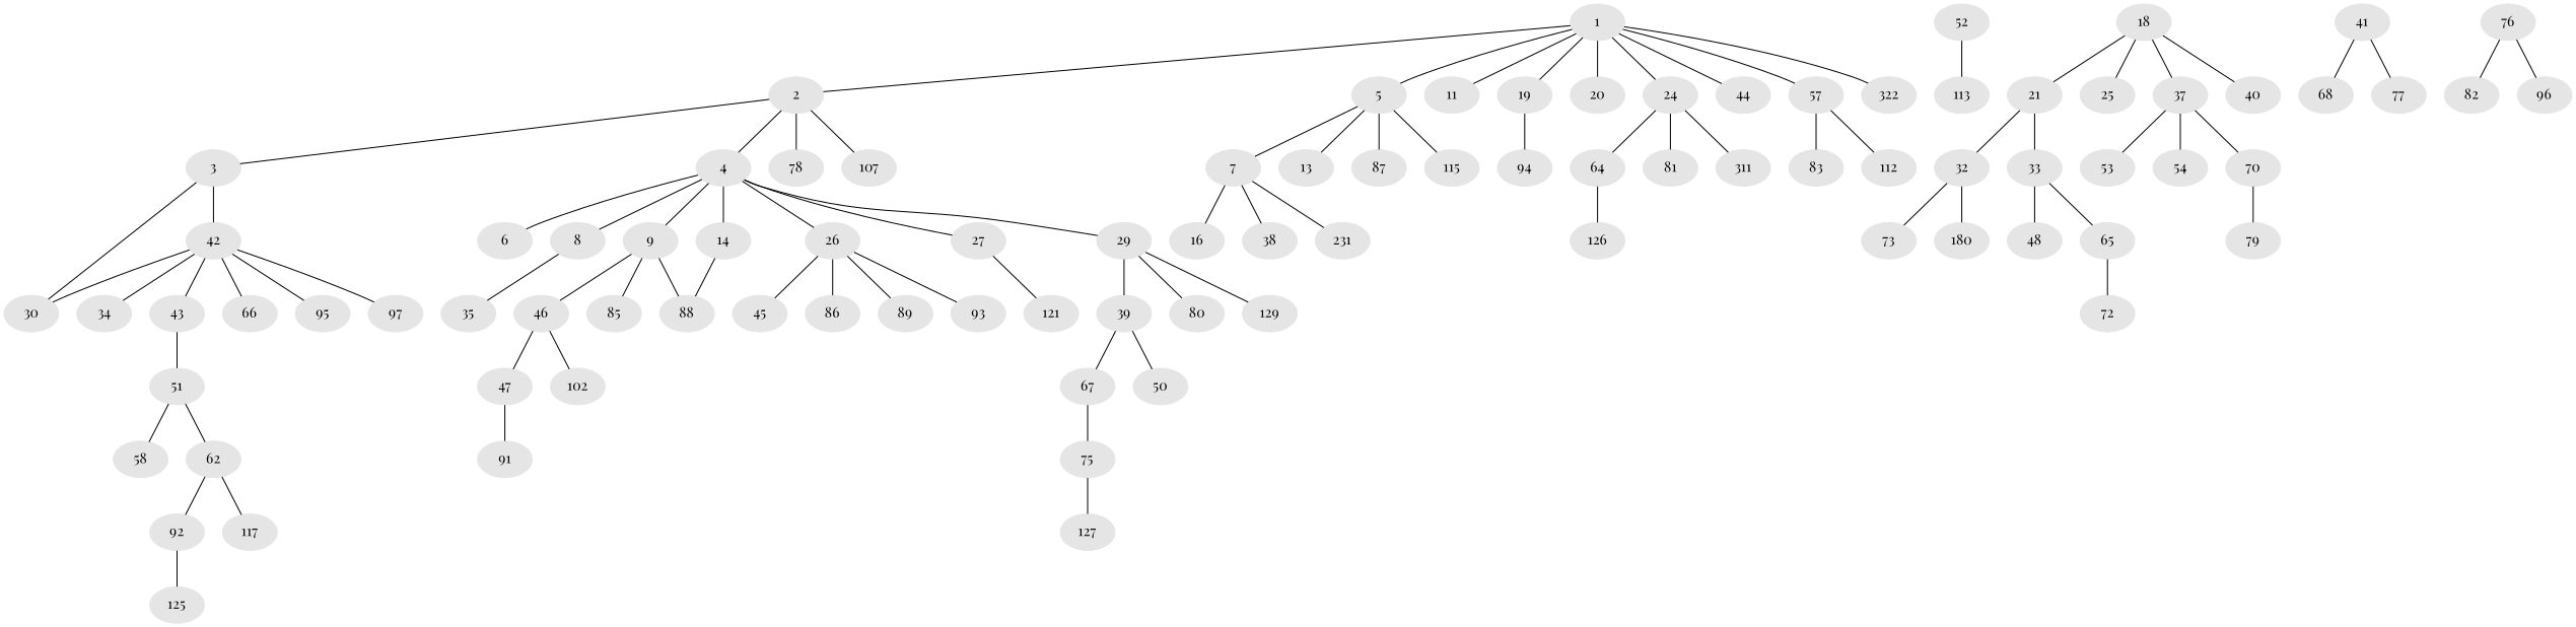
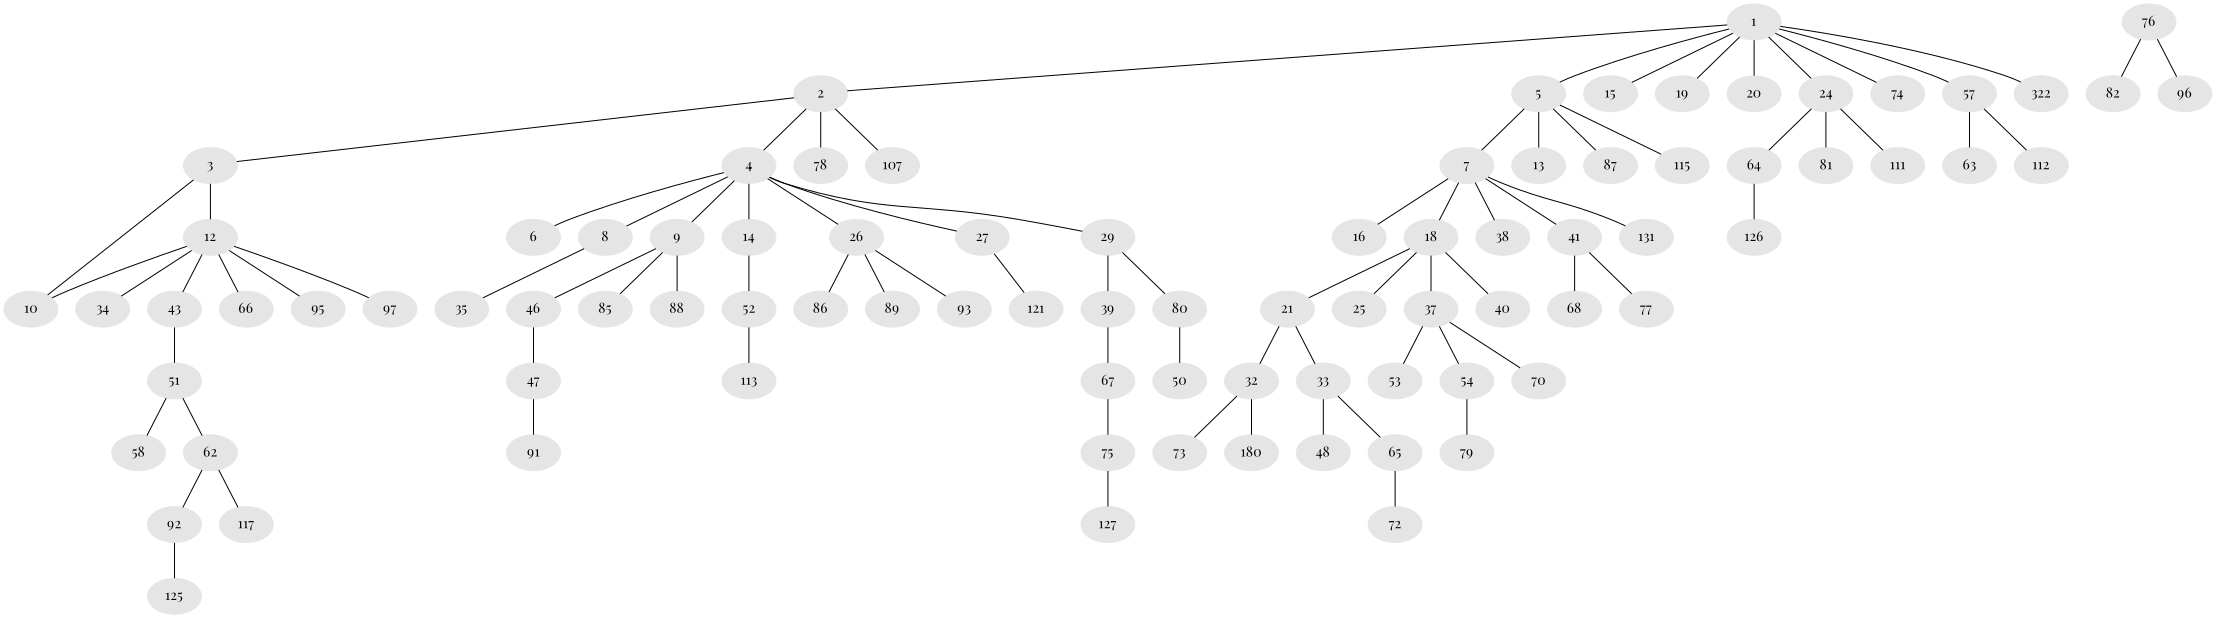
  graph {
    fontname="Playfair Display"
    node [color=gray90 fontname="Playfair Display" style=filled]
    edge [fontname="Playfair Display"]
    1 [super="+31"]
    2 [super="+99"]
    5
-   15 [label=11]
+   15
    19 [super="+128"]
    20 [super="+133"]
    24 [super="+109"]
-   44 [super="+71"]
+   44 [super="+71" label=74]
    57
    n10 [label=322]
    3 [super="+59"]
    4 [super="+17"]
    78
    107
    7 [super="+10"]
    13 [super="+103"]
    87
    115
-   94
    64
    81
-   111 [label=311]
-   83
+   111
+   83 [label=63]
    112
-   12 [super="+23" label=42]
-   30
+   12 [super="+23"]
+   30 [label=10]
    6 [super="+36"]
    8 [super="+60"]
    9 [super="+11"]
    14 [super="+106"]
    26 [super="+56"]
    27 [super="+123"]
    29 [super="+42"]
    34 [super="+114"]
    43
    66
    95
    97
    35
    46
    85
    88
    52 [super="+84"]
-   45 [super="+120"]
    86
    89
    93
    121
    39 [super="+49"]
    80 [super="+118"]
-   129
    16
    18 [super="+28"]
    38
    41 [super="+63"]
-   131 [label=231]
+   131
    21 [super="+22"]
    25 [super="+61"]
    37 [super="+69"]
    40 [super="+132"]
    68
    77 [super="+119"]
    47
-   102
    51 [super="+55"]
    76 [super="+90"]
    82
    96 [super="+98"]
    113
    32 [super="+130"]
    33 [super="+108"]
    53
    54
    70 [super="+74"]
    73
    n76 [label=180]
    48
    65
    126
    67
    50 [super="+124"]
    75 [super="+100"]
    72
    79 [super="+105"]
    58
    62 [super="+101"]
    91 [super="+116"]
    92 [super="+104"]
    117
    125
    127
    1 -- 2
    1 -- 5
    1 -- 15
    1 -- 19
    1 -- 20
    1 -- 24
    1 -- 44
    1 -- 57
    1 -- n10
    2 -- 3
    2 -- 4
    2 -- 78
    2 -- 107
    5 -- 7
    5 -- 13
    5 -- 87
    5 -- 115
-   19 -- 94
    24 -- 64
    24 -- 81
    24 -- 111
    57 -- 83
    57 -- 112
    3 -- 12
    3 -- 30
    4 -- 6
    4 -- 8
    4 -- 9
    4 -- 14
    4 -- 26
    4 -- 27
    4 -- 29
    7 -- 16
+   7 -- 18
    7 -- 38
+   7 -- 41
    7 -- 131
    64 -- 126
    12 -- 30
    12 -- 34
    12 -- 43
    12 -- 66
    12 -- 95
    12 -- 97
    8 -- 35
    9 -- 46
    9 -- 85
    9 -- 88
-   14 -- 88
-   26 -- 45
+   14 -- 52
    26 -- 86
    26 -- 89
    26 -- 93
    27 -- 121
    29 -- 39
    29 -- 80
-   29 -- 129
    43 -- 51
    46 -- 47
-   46 -- 102
    52 -- 113
    39 -- 67
-   39 -- 50
+   80 -- 50
    18 -- 21
    18 -- 25
    18 -- 37
    18 -- 40
    41 -- 68
    41 -- 77
    21 -- 32
    21 -- 33
    37 -- 53
    37 -- 54
    37 -- 70
    47 -- 91
    51 -- 58
    51 -- 62
    76 -- 82
    76 -- 96
    32 -- 73
    32 -- n76
    33 -- 48
    33 -- 65
-   70 -- 79
+   54 -- 79
    65 -- 72
    67 -- 75
    75 -- 127
    62 -- 92
    62 -- 117
    92 -- 125
  }
